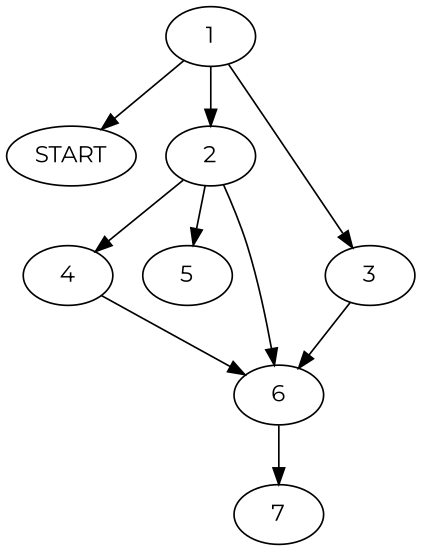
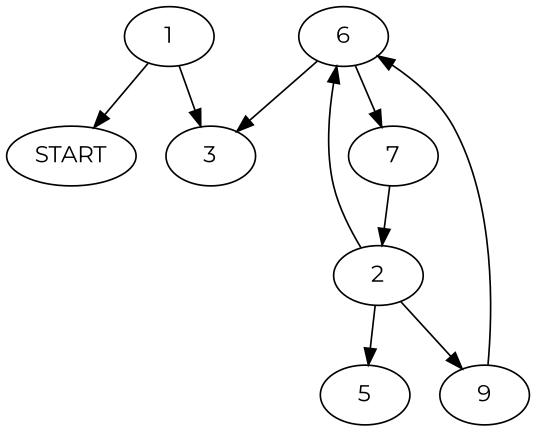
  digraph {
    fontname=Montserrat
    node [fontname=Montserrat]
    edge [fontname=Montserrat]
    n1 [label=START]
    1
    2
    3
-   4
+   4 [label=9]
    5
    6
    7
    1 -> n1
-   1 -> 2
+   7 -> 2
    1 -> 3
    2 -> 4
    2 -> 5
    2 -> 6
    4 -> 6
-   3 -> 6
+   6 -> 3
    6 -> 7
  }
